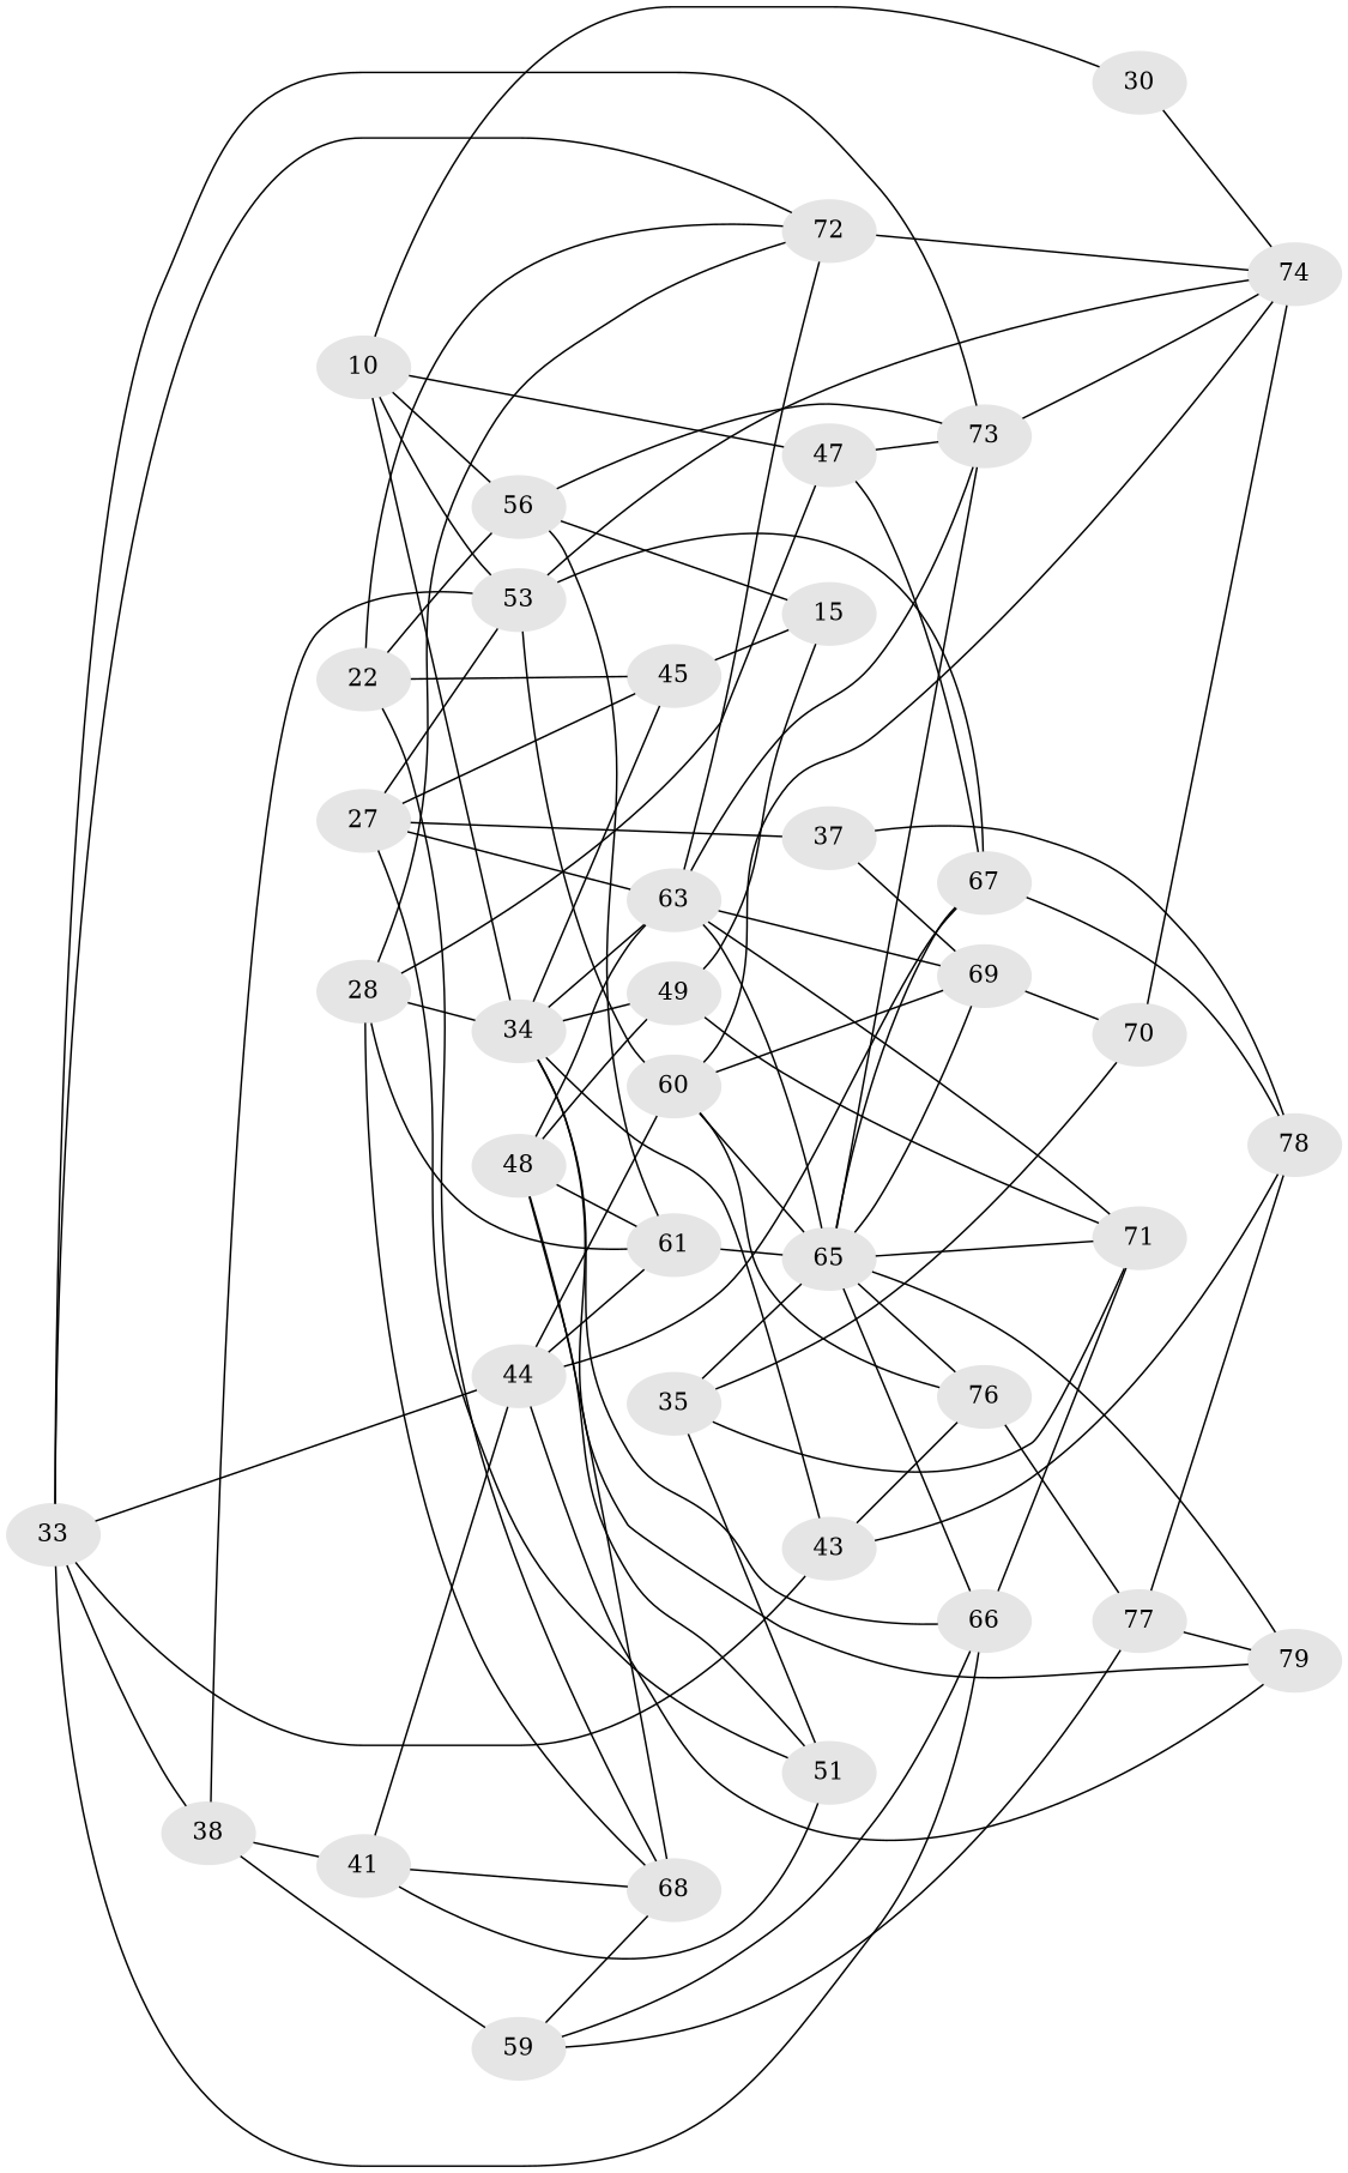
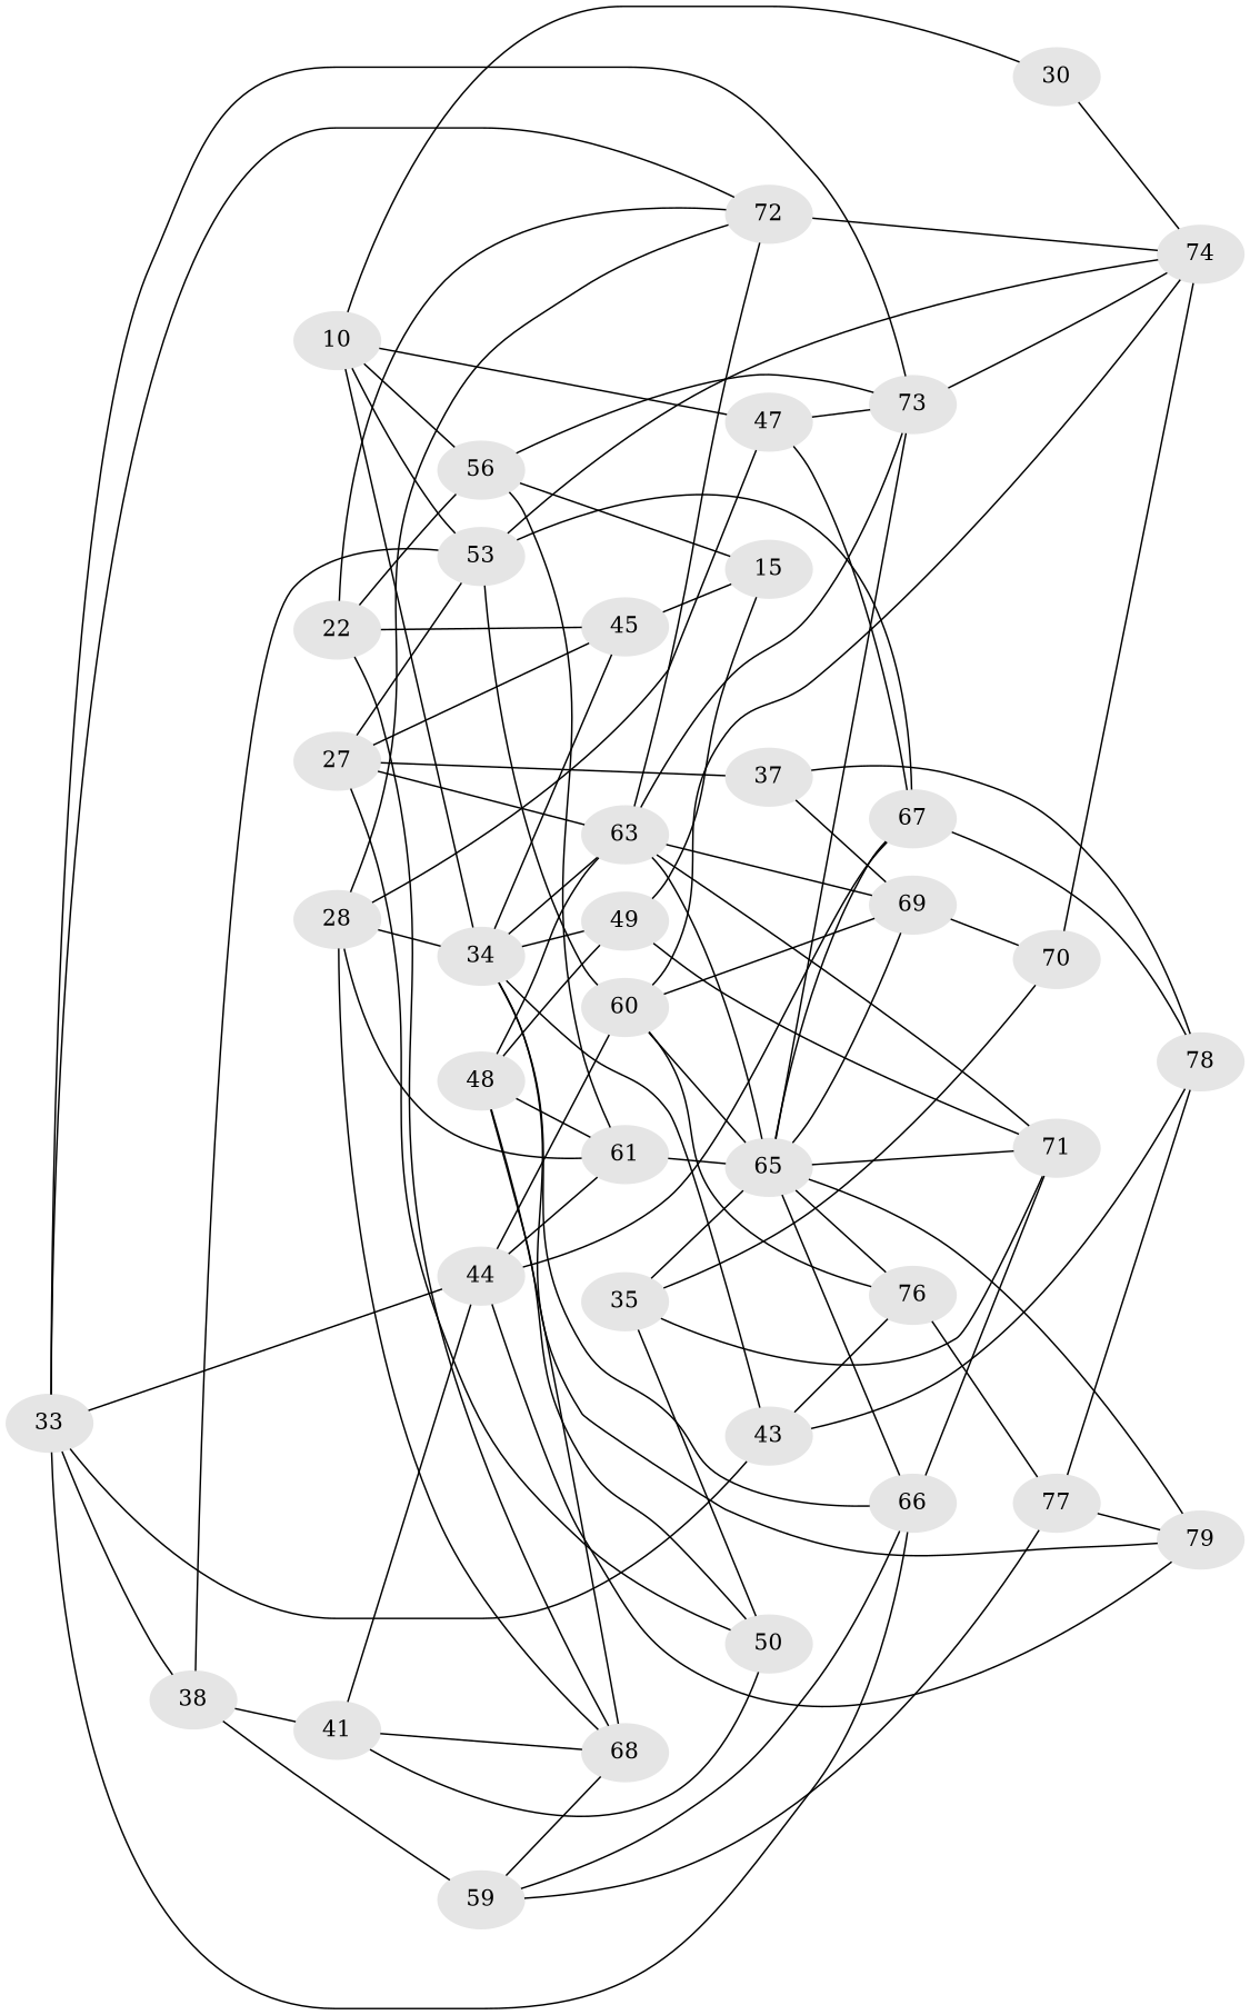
  graph {
    rankdir=LR
    node [color=gray90 style=filled]
    10 [super="+3"]
    30
    34 [super="+18"]
    47
    53 [super="+4+11"]
    56 [super="+54"]
    74 [super="+9+36"]
    45
    63 [super="+58+26"]
    43
    66 [super="+12"]
    49
    79 [super="+64"]
    73 [super="+55"]
    67 [super="+13"]
    60 [super="+16"]
    61 [super="+29"]
    n18 [label=15]
    22
    68 [super="+51"]
    72 [super="+62+31"]
    27 [super="+20"]
    37
-   50 [label=51]
+   50
    69 [super="+39"]
    78
    65 [super="+57"]
    71 [super="+32"]
    28 [super="+19"]
    33 [super="+1+23"]
    38
    44 [super="+24"]
    41
    59 [super="+14"]
    76
    35 [super="+21"]
    70
    77 [super="+46"]
    48
    10 -- 30 [weight=2]
    10 -- 34
    10 -- 47
    10 -- 53
    10 -- 56
    30 -- 74 [weight=2]
    34 -- 45
    34 -- 63 [weight=2]
    34 -- 43
    34 -- 66
    34 -- 49
    34 -- 79
    47 -- 73
    47 -- 67
    53 -- 74
    53 -- 67 [weight=2]
    53 -- 60 [weight=2]
    56 -- 73
    56 -- 61
    56 -- n18 [weight=2]
    45 -- n18
    63 -- 73
    63 -- 72 [weight=2]
    63 -- 69
    63 -- 65
    63 -- 71
    43 -- 78
    43 -- 76
    66 -- 71
    49 -- n18
    49 -- 71
    73 -- 74
    67 -- 78
    60 -- 74
    60 -- 69 [weight=2]
    60 -- 65
    60 -- 76
    61 -- 65 [weight=3]
    22 -- 56
    22 -- 45
    22 -- 68
    22 -- 72
    72 -- 74 [weight=2]
    27 -- 53
    27 -- 45
    27 -- 63
    27 -- 37 [weight=2]
    27 -- 50
    37 -- 69
    37 -- 78
    69 -- 70
    65 -- 66
    65 -- 79
    65 -- 73 [weight=2]
    65 -- 67
    65 -- 69
    65 -- 71
    65 -- 76
    28 -- 34
    28 -- 47
    28 -- 61
    28 -- 68
    28 -- 72 [weight=2]
    33 -- 43
    33 -- 66 [weight=2]
    33 -- 73 [weight=2]
    33 -- 72
    33 -- 38
    33 -- 44
    38 -- 53
    38 -- 41
    38 -- 59
    44 -- 79 [weight=2]
    44 -- 67
    44 -- 60
    44 -- 61 [weight=2]
    41 -- 68
    41 -- 50
    41 -- 44
    59 -- 66
    59 -- 68 [weight=2]
    59 -- 77 [weight=2]
    76 -- 77
    35 -- 50
    35 -- 65
    35 -- 71 [weight=2]
    35 -- 70 [weight=2]
    70 -- 74
    77 -- 79 [weight=2]
    77 -- 78
    48 -- 63
    48 -- 49
    48 -- 61
    48 -- 68
    48 -- 50
  }
